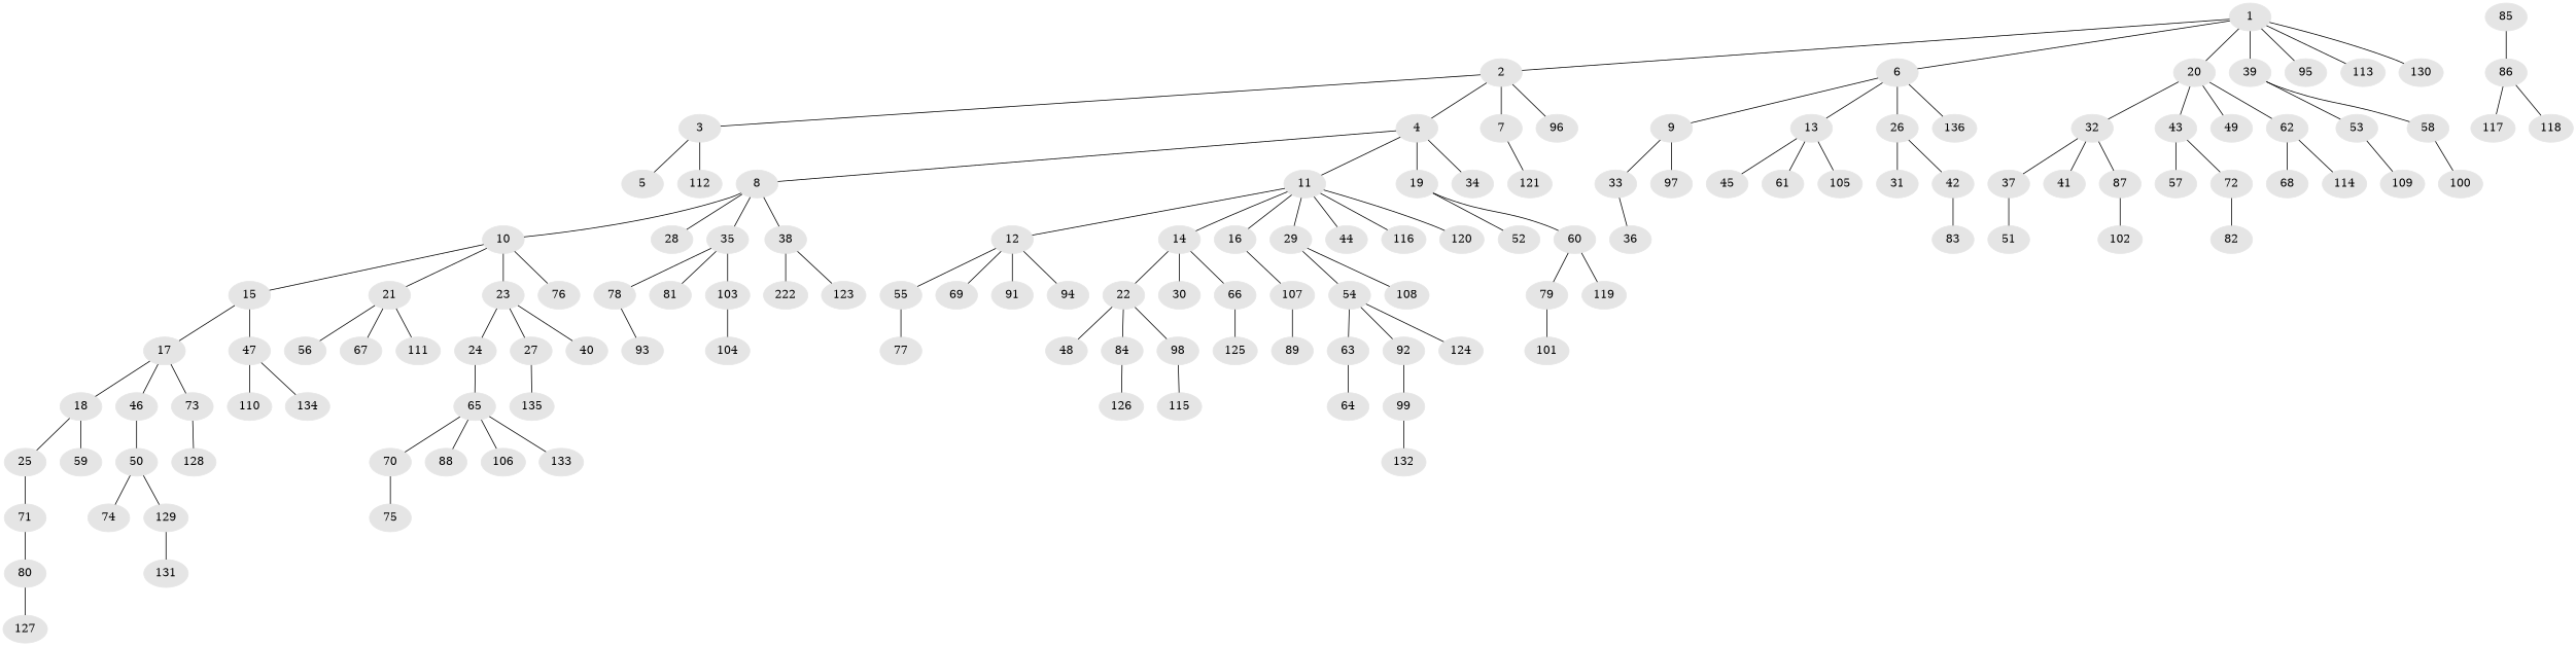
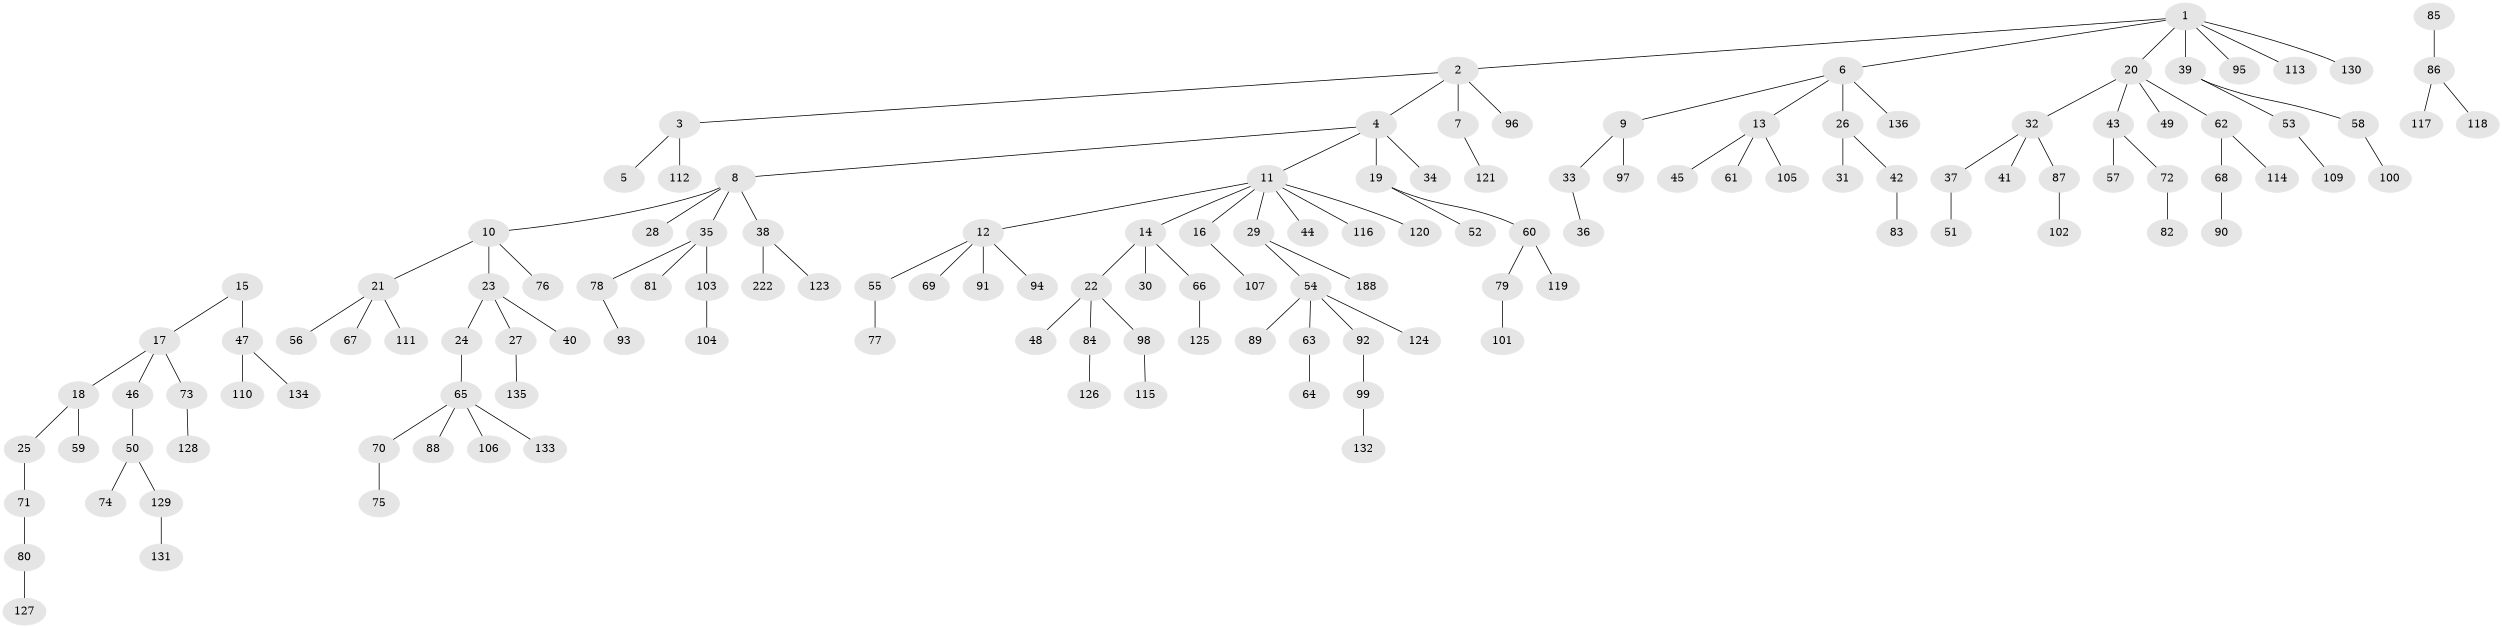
  graph {
    node [color=gray90 style=filled]
    1
    2
    6
    20
    39
    95
    113
    130
    3
    4
    7
    96
    9
    13
    26
    136
    32
    43
    49
    62
    53
    58
    5
    112
    8
    11
    19
    34
    121
    10
    28
    35
    38
    12
    14
    16
    29
    44
    116
    120
    52
    60
    33
    97
    45
    61
    105
    31
    42
    15
    21
    23
    76
    78
    81
    103
    n57 [label=222]
    123
    36
    17
    47
    56
    67
    111
    24
    27
    40
    55
    69
    91
    94
    22
    30
    66
    107
    54
-   108
+   108 [label=188]
    77
    48
    84
    98
    125
    18
    46
    73
    110
    134
    25
    59
    50
    128
    71
    79
    119
    37
    41
    87
    57
    72
    68
    114
    126
    115
    65
    135
    70
    88
    106
    133
    80
    83
    63
    89
    92
    124
    51
    102
    93
    104
    109
    100
    85
    86
    82
    74
    129
    131
    64
    99
    101
+   90
    75
    127
    117
    118
    132
    1 -- 2
    1 -- 6
    1 -- 20
    1 -- 39
    1 -- 95
    1 -- 113
    1 -- 130
    2 -- 3
    2 -- 4
    2 -- 7
    2 -- 96
    6 -- 9
    6 -- 13
    6 -- 26
    6 -- 136
    20 -- 32
    20 -- 43
    20 -- 49
    20 -- 62
    39 -- 53
    39 -- 58
    3 -- 5
    3 -- 112
    4 -- 8
    4 -- 11
    4 -- 19
    4 -- 34
    7 -- 121
    9 -- 33
    9 -- 97
    13 -- 45
    13 -- 61
    13 -- 105
    26 -- 31
    26 -- 42
    32 -- 37
    32 -- 41
    32 -- 87
    43 -- 57
    43 -- 72
    62 -- 68
    62 -- 114
    53 -- 109
    58 -- 100
    8 -- 10
    8 -- 28
    8 -- 35
    8 -- 38
    11 -- 12
    11 -- 14
    11 -- 16
    11 -- 29
    11 -- 44
    11 -- 116
    11 -- 120
    19 -- 52
    19 -- 60
-   10 -- 15
    10 -- 21
    10 -- 23
    10 -- 76
    35 -- 78
    35 -- 81
    35 -- 103
    38 -- n57
    38 -- 123
    12 -- 55
    12 -- 69
    12 -- 91
    12 -- 94
    14 -- 22
    14 -- 30
    14 -- 66
    16 -- 107
    29 -- 54
    29 -- 108
    60 -- 79
    60 -- 119
    33 -- 36
    42 -- 83
    15 -- 17
    15 -- 47
    21 -- 56
    21 -- 67
    21 -- 111
    23 -- 24
    23 -- 27
    23 -- 40
    78 -- 93
    103 -- 104
    17 -- 18
    17 -- 46
    17 -- 73
    47 -- 110
    47 -- 134
    24 -- 65
    27 -- 135
    55 -- 77
    22 -- 48
    22 -- 84
    22 -- 98
    66 -- 125
    54 -- 63
-   107 -- 89
+   54 -- 89
    54 -- 92
    54 -- 124
    84 -- 126
    98 -- 115
    18 -- 25
    18 -- 59
    46 -- 50
    73 -- 128
    25 -- 71
    50 -- 74
    50 -- 129
    71 -- 80
    79 -- 101
    37 -- 51
    87 -- 102
    72 -- 82
+   68 -- 90
    65 -- 70
    65 -- 88
    65 -- 106
    65 -- 133
    70 -- 75
    80 -- 127
    63 -- 64
    92 -- 99
    85 -- 86
    86 -- 117
    86 -- 118
    129 -- 131
    99 -- 132
  }
